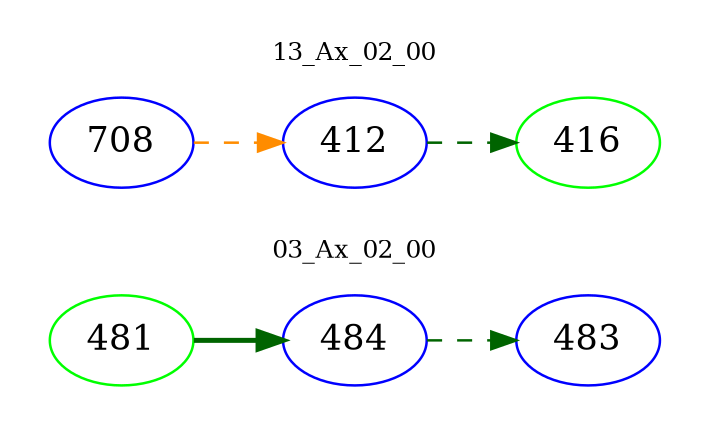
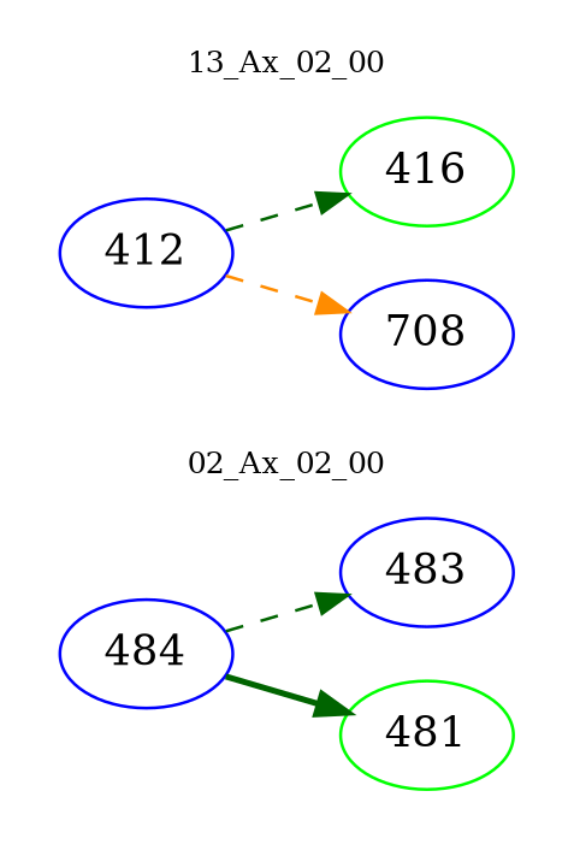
  digraph {
    rankdir=LR
    node [color=blue]
    edge [color=darkgreen style=dashed]
    n1 [label=484]
    n2 [color=green label=481]
    n3 [label=483]
    n4 [label=412]
    n5 [label=708]
    n6 [color=green label=416]
    subgraph cluster_1 {
      color=white
      fontsize=10
-     label="03_Ax_02_00"
+     label="02_Ax_02_00"
      n1
      n2
      n3
    }
    subgraph cluster_2 {
      color=white
      fontsize=10
      label="13_Ax_02_00"
      n4
      n5
      n6
    }
-   n2 -> n1 [style=bold]
+   n1 -> n2 [style=bold]
    n1 -> n3
-   n5 -> n4 [color=darkorange]
+   n4 -> n5 [color=darkorange]
    n4 -> n6
  }
